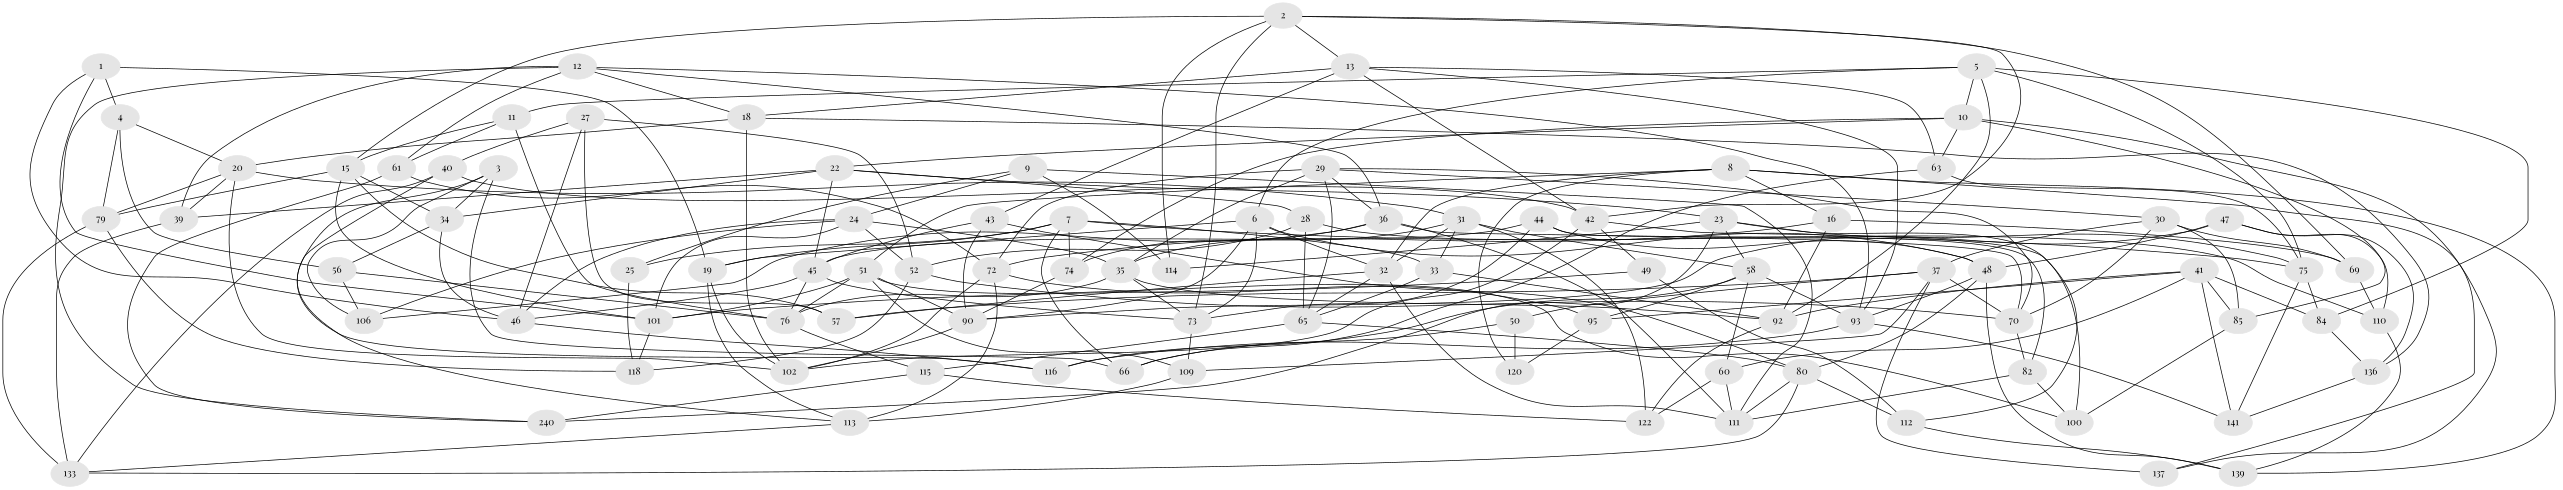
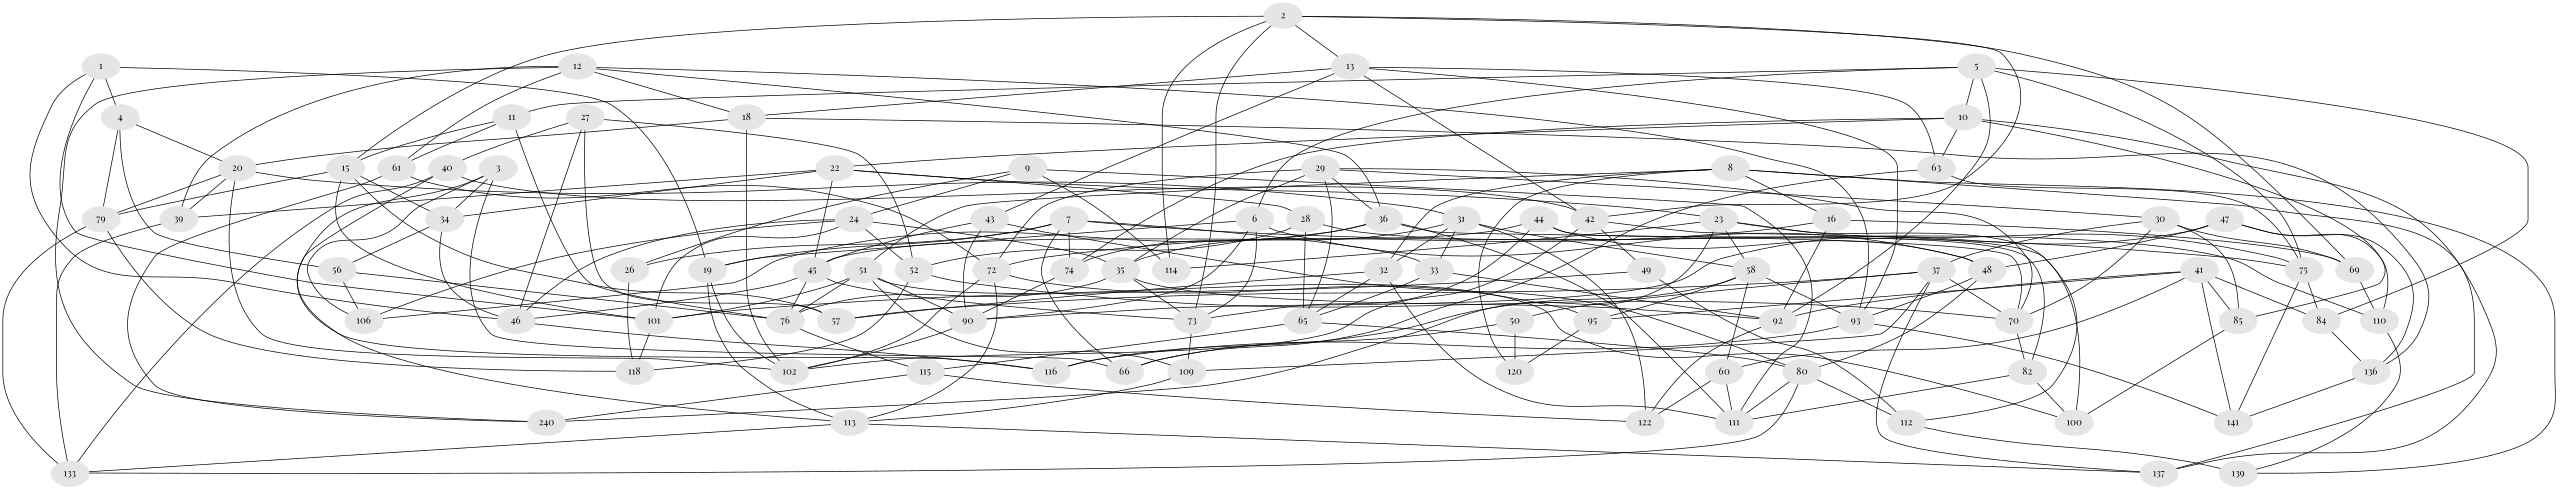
  graph {
    fontname="Playfair Display"
    node [color=gray90 fontname="Playfair Display" style=filled]
    edge [fontname="Playfair Display"]
    1
    4
    19 [super="+71"]
    46 [super="+105"]
    101 [super="+135"]
    20 [super="+86"]
    56 [super="+67"]
    79 [super="+83"]
    113 [super="+121"]
    102 [super="+134"]
    116
    118
    2 [super="+14"]
    13 [super="+17"]
    15 [super="+104"]
    42 [super="+97"]
    69
    73 [super="+119"]
    114
    63
    18 [super="+68"]
    93 [super="+98"]
    43
    34 [super="+81"]
    57
    49
    100 [super="+125"]
    110
    109
    3
    66
    106
    137
    133 [super="+138"]
    39
    31 [super="+55"]
    76 [super="+91"]
    5 [super="+38"]
    6 [super="+77"]
    10 [super="+21"]
    11
    75 [super="+128"]
    84
    92 [super="+107"]
    32 [super="+89"]
    48 [super="+64"]
    90 [super="+108"]
    74
    22 [super="+88"]
    85
    61
    141
    136
    122
    111 [super="+130"]
    65 [super="+117"]
    139
    80 [super="+132"]
    7 [super="+103"]
-   26 [label=25]
+   26
    33
    8 [super="+78"]
    16
    51 [super="+127"]
    120
    72 [super="+87"]
    24 [super="+25"]
    35 [super="+131"]
    52 [super="+59"]
    9
    23 [super="+123"]
    28
    45 [super="+96"]
    n74 [label=240]
    115
    12 [super="+62"]
    36 [super="+94"]
    70 [super="+124"]
    95
    112 [super="+129"]
    n81 [label=58 super="+58"]
    60
    27
    40
    29 [super="+142"]
    30 [super="+99"]
    37 [super="+53"]
    82
    50
    41 [super="+126"]
    44
    47
    1 -- 4
    1 -- 19
    1 -- 46
    1 -- 101
    4 -- 20
    4 -- 56
    4 -- 79
    19 -- 113
    19 -- 102
    46 -- 116
    101 -- 118
    20 -- 79
    20 -- 102
    20 -- 39
    20 -- 31
    56 -- 106
    56 -- 76
    79 -- 118
    79 -- 133 [weight=2]
+   113 -- 137
    113 -- 133
    2 -- 13
    2 -- 15
    2 -- 42
    2 -- 69
    2 -- 73
    2 -- 114
    13 -- 42
    13 -- 63
    13 -- 18
    13 -- 93
    13 -- 43
    15 -- 101
    15 -- 79
    15 -- 34 [weight=2]
    15 -- 57
    42 -- 102
    42 -- 49
    42 -- 100
    69 -- 110
    73 -- 109
    63 -- 66
    63 -- 75
    18 -- 20
    18 -- 102
    18 -- 136
    93 -- 116
    93 -- 141
    43 -- 90
    43 -- 80
    43 -- 45
    34 -- 46
    34 -- 56
    49 -- 101
    49 -- 112 [weight=2]
    110 -- 139
    109 -- 113
    3 -- 113
    3 -- 34
    3 -- 66
    3 -- 106
    39 -- 133
    31 -- 32
    31 -- 122
    31 -- 33
    31 -- 35
    31 -- n81
    76 -- 115
    5 -- 6
    5 -- 10
    5 -- 11
    5 -- 75
    5 -- 84
    5 -- 92
    6 -- 19
    6 -- 73
-   6 -- 32
    6 -- 48
    6 -- 90
    10 -- 63
    10 -- 137
    10 -- 74
    10 -- 22
    10 -- 85
    11 -- 15
    11 -- 76
    11 -- 61
    75 -- 84
    75 -- 141
    84 -- 136
    92 -- 122
    32 -- 57
    32 -- 111
    32 -- 65
    48 -- 93
-   48 -- 139
    48 -- 80
    90 -- 102
    74 -- 90
    22 -- 34
    22 -- 39
    22 -- 23
    22 -- 28
    22 -- 45
    85 -- 100
    61 -- 72
    61 -- n74
    136 -- 141
    65 -- 80
    65 -- 115
    80 -- 133
    80 -- 111
    80 -- 112
    7 -- 19
    7 -- 66
    7 -- 75
    7 -- 74
    7 -- 26
    7 -- 33
    26 -- 118
    33 -- 92
    33 -- 65
    8 -- 137
    8 -- 32
    8 -- 139
    8 -- 16
    8 -- 51
    8 -- 120
    16 -- 69
    16 -- 92
    16 -- 72
    51 -- 101
    51 -- 100
    51 -- 109
    51 -- 76
    51 -- 90
    72 -- 113
    72 -- 102
    72 -- 95
    24 -- 46
    24 -- 101
    24 -- 106
    24 -- 35
    24 -- 52
    35 -- 73
    35 -- 76
    35 -- 92
    52 -- 118
    52 -- 70
    9 -- 114
    9 -- 111
    9 -- 26
    9 -- 24
    23 -- 114
    23 -- 75
    23 -- n74
    23 -- 112
    23 -- n81
    28 -- 110
    28 -- 65
    28 -- 52
    45 -- 46
    45 -- 73
    45 -- 76
    115 -- 122
    115 -- n74
    12 -- 18
    12 -- 93
    12 -- 39
    12 -- 61
    12 -- n74
    12 -- 36
    36 -- 106
    36 -- 74
    36 -- 111
    36 -- 70
    70 -- 82
    95 -- 120
    112 -- 139
    n81 -- 116
    n81 -- 93
    n81 -- 95
    n81 -- 60
    60 -- 122
    60 -- 111
    27 -- 46
    27 -- 57
    27 -- 52
    27 -- 40
    40 -- 116
    40 -- 42
    40 -- 133
    29 -- 65
    29 -- 72
    29 -- 35
    29 -- 36
    29 -- 70
    29 -- 30
    30 -- 69
    30 -- 85
    30 -- 70
    30 -- 37
    37 -- 57
    37 -- 109
    37 -- 137
    37 -- 70
    37 -- 50
    82 -- 100
    82 -- 111
    50 -- 66
    50 -- 120
    41 -- 84
    41 -- 92
    41 -- 85
    41 -- 141
    41 -- 95
    41 -- 60
    44 -- 73
    44 -- 48
    44 -- 45
    44 -- 82
    47 -- 110
    47 -- 48
    47 -- 90
    47 -- 136
  }
